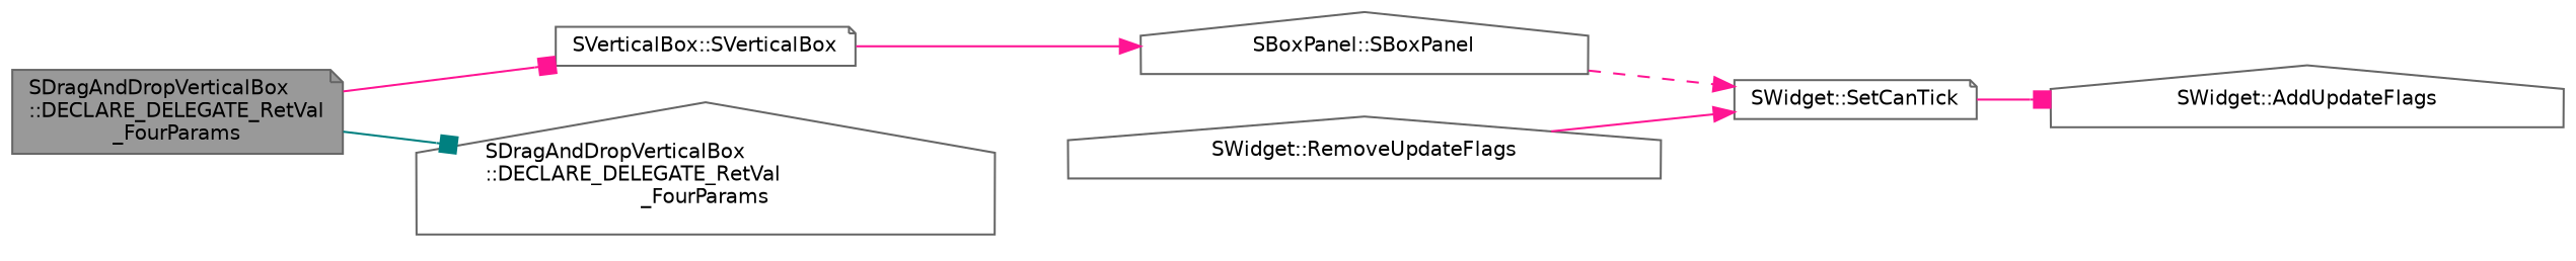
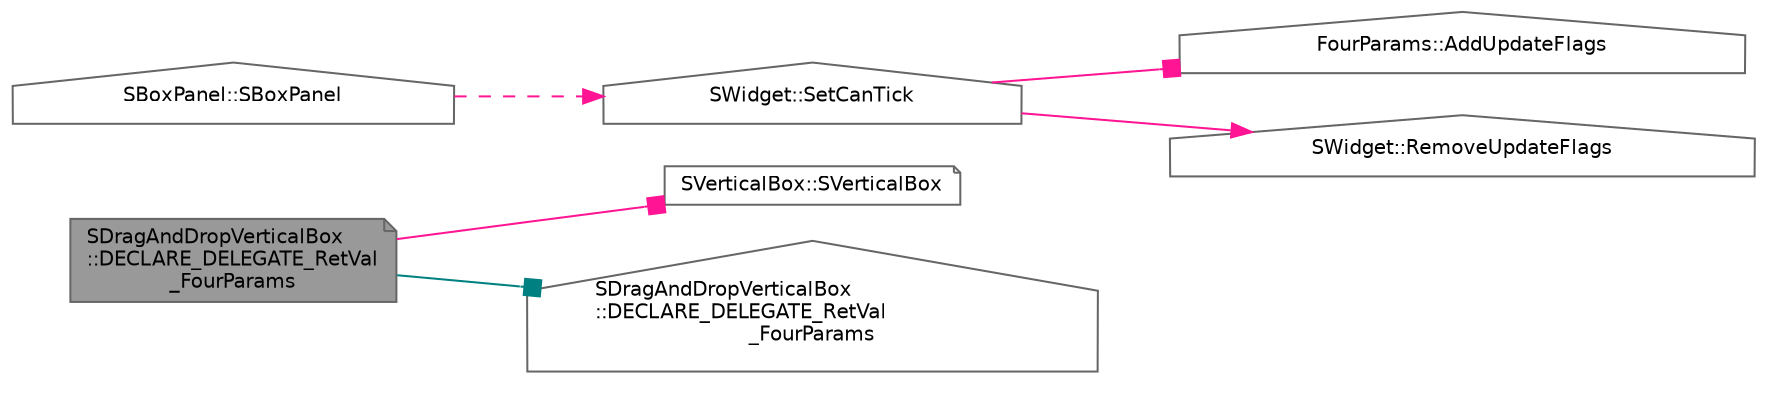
  digraph {
    rankdir=LR
    node [color=grey40 fillcolor=white fontname=Helvetica fontsize=10 shape=house style=filled]
    edge [arrowhead=box color=deeppink fontname=Helvetica fontsize=10 labelfontname=Helvetica labelfontsize=10 style=solid]
    n1 [color=gray40 fillcolor=grey60 fontcolor=black height=0.2 label="SDragAndDropVerticalBox\l::DECLARE_DELEGATE_RetVal\l_FourParams" shape=note width=0.4]
    n2 [height=0.2 label="SVerticalBox::SVerticalBox" shape=note width=0.4]
    n3 [height=0.2 label="SDragAndDropVerticalBox\l::DECLARE_DELEGATE_RetVal\l_FourParams" width=0.4]
    n4 [height=0.2 label="SBoxPanel::SBoxPanel" width=0.4]
-   n5 [height=0.2 label="SWidget::SetCanTick" shape=note width=0.4]
-   n6 [height=0.2 label="SWidget::AddUpdateFlags" width=0.4]
+   n5 [height=0.2 label="SWidget::SetCanTick" width=0.4]
+   n6 [height=0.2 label="FourParams::AddUpdateFlags" width=0.4]
    n7 [height=0.2 label="SWidget::RemoveUpdateFlags" width=0.4]
    n1 -> n2
    n1 -> n3 [color=teal]
-   n2 -> n4 [arrowhead=normal]
    n4 -> n5 [arrowhead=normal style=dashed]
    n5 -> n6
-   n7 -> n5 [arrowhead=normal]
+   n5 -> n7 [arrowhead=normal]
  }
